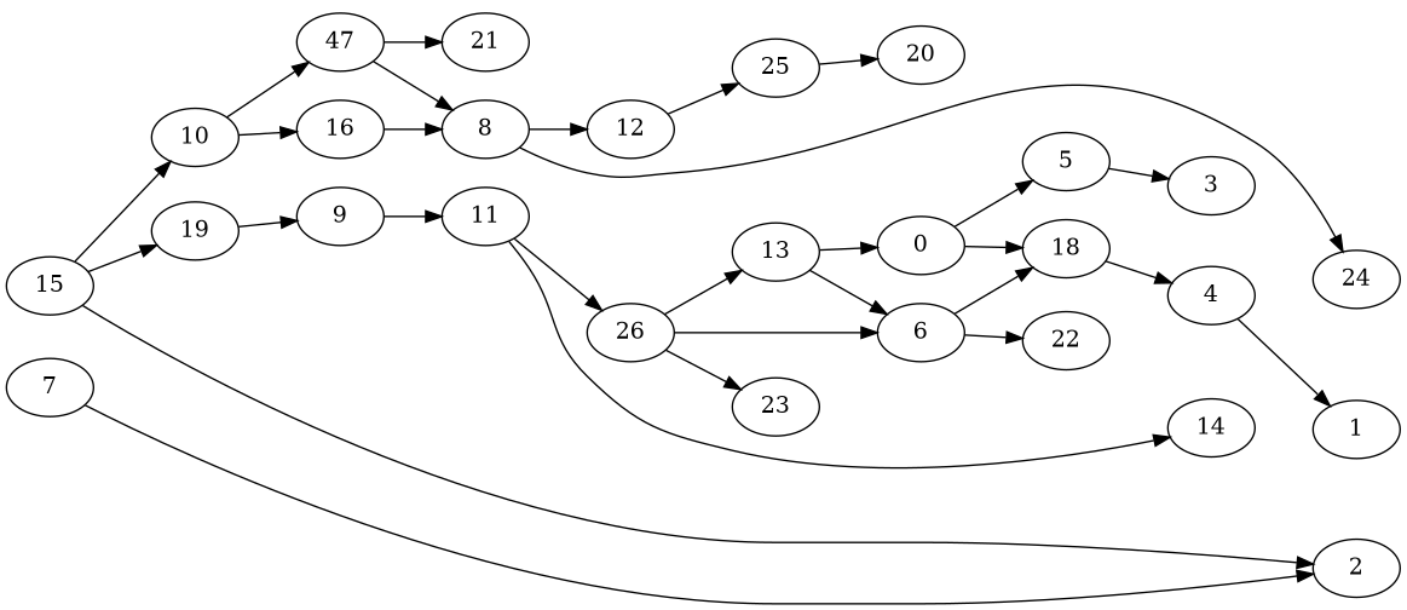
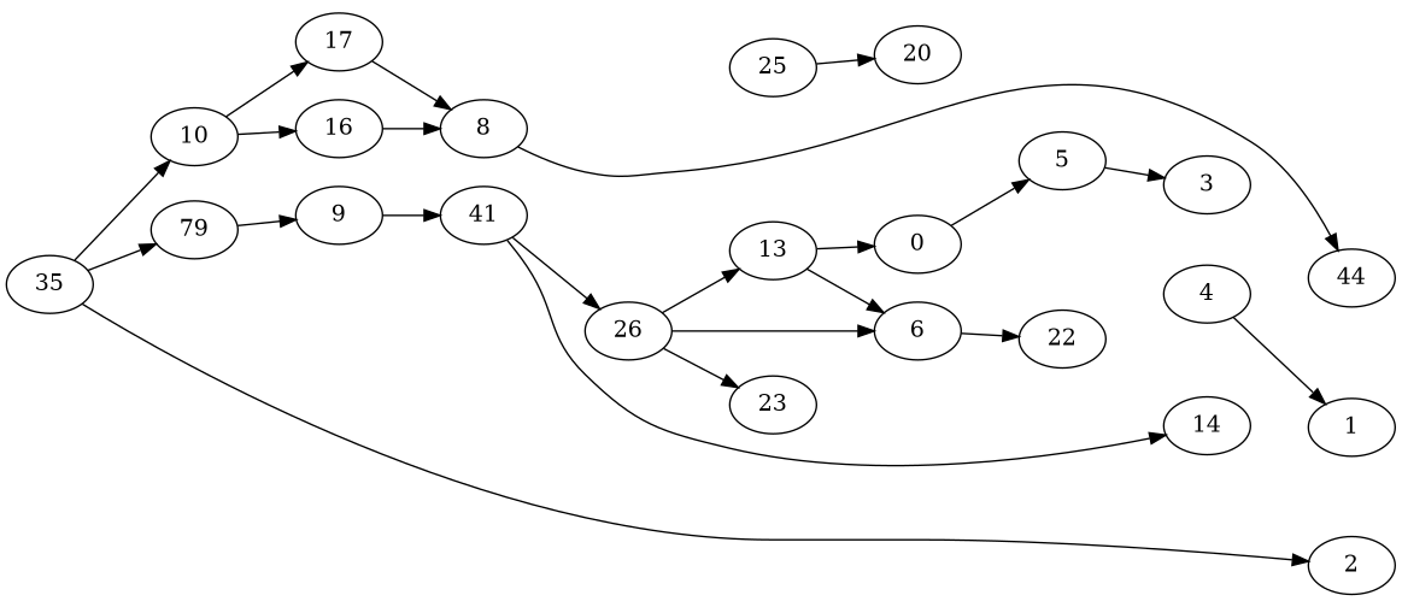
  digraph {
    rankdir=LR
    edge [weight=0]
    0
    5
-   18
    3
    4
    1
-   15
+   15 [label=35]
    2
    10
-   19
+   19 [label=79]
    16
-   17 [label=47]
+   17
    9
    8
-   21
-   11
-   12
-   24
+   11 [label=41]
+   24 [label=44]
    14
    26
    6
    22
-   7
    25
    20
    13
    23
    0 -> 5
-   0 -> 18
    5 -> 3
-   18 -> 4
    4 -> 1
    15 -> 2
    15 -> 10
    15 -> 19
    10 -> 16
    10 -> 17
    19 -> 9
    16 -> 8
    17 -> 8
-   17 -> 21 [weight=1]
    9 -> 11
-   8 -> 12 [weight=1]
    8 -> 24
    11 -> 14
    11 -> 26
-   12 -> 25
    26 -> 6 [weight=1]
    26 -> 13
    26 -> 23
-   6 -> 18
    6 -> 22
-   7 -> 2
    25 -> 20
    13 -> 0
    13 -> 6
  }
